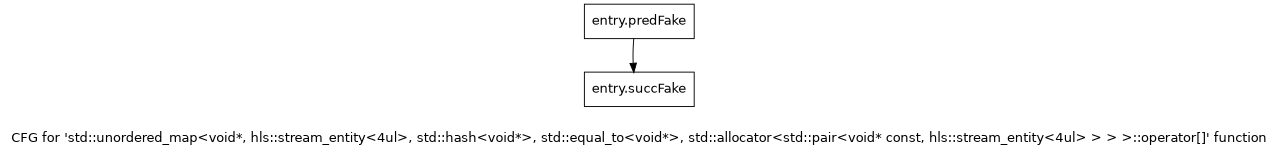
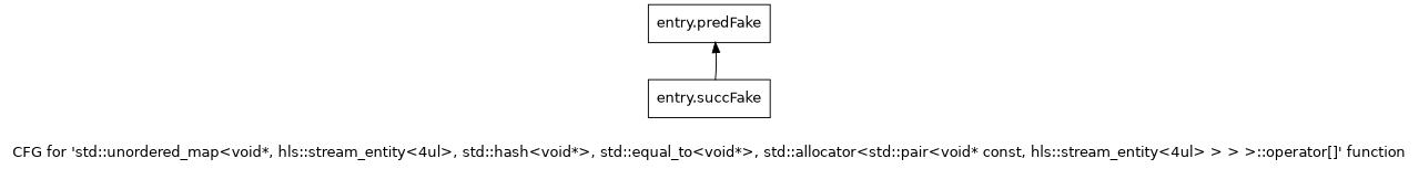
  digraph {
    label="CFG for 'std::unordered_map\<void*, hls::stream_entity\<4ul\>, std::hash\<void*\>, std::equal_to\<void*\>, std::allocator\<std::pair\<void* const, hls::stream_entity\<4ul\> \> \> \>::operator[]' function"
    fontname="DejaVu Sans"
    node [shape=record fontname="DejaVu Sans"]
    n1 [label="{entry.predFake}"]
    n2 [filename="/tools/Xilinx/Vitis_HLS/2022.1/tps/lnx64/gcc-8.3.0/lib/gcc/x86_64-pc-linux-gnu/8.3.0/../../../../include/c++/8.3.0/bits/unordered_map.h" label="{entry.succFake}" linenumber=974]
-   n1 -> n2 [execusionnum=412 filename="/tools/Xilinx/Vitis_HLS/2022.1/tps/lnx64/gcc-8.3.0/lib/gcc/x86_64-pc-linux-gnu/8.3.0/../../../../include/c++/8.3.0/bits/unordered_map.h" fontname="DejaVu Sans"]
+   n2 -> n1 [execusionnum=412 filename="/tools/Xilinx/Vitis_HLS/2022.1/tps/lnx64/gcc-8.3.0/lib/gcc/x86_64-pc-linux-gnu/8.3.0/../../../../include/c++/8.3.0/bits/unordered_map.h" fontname="DejaVu Sans"]
  }
